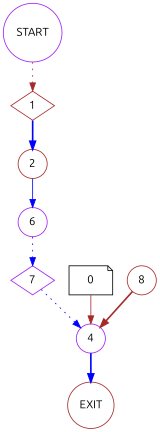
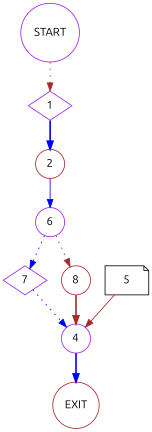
  digraph {
    fontname=Ubuntu
    node [color=purple fontname=Ubuntu shape=circle]
    edge [color=blue fontname=Ubuntu style=dotted]
    n1 [label=START]
-   1 [color=brown shape=diamond]
+   1 [shape=diamond]
    2 [color=brown]
    6
-   5 [color=black shape=note label=0]
+   5 [color=black shape=note]
    4
    7 [shape=diamond]
    8 [color=brown]
    n9 [color=brown label=EXIT]
    n1 -> 1 [color=brown]
    1 -> 2 [style=bold]
    2 -> 6 [style=solid]
    6 -> 7
+   6 -> 8 [color=brown]
    5 -> 4 [color=brown style=solid]
    4 -> n9 [style=bold]
    7 -> 4
    8 -> 4 [color=brown style=bold]
  }
